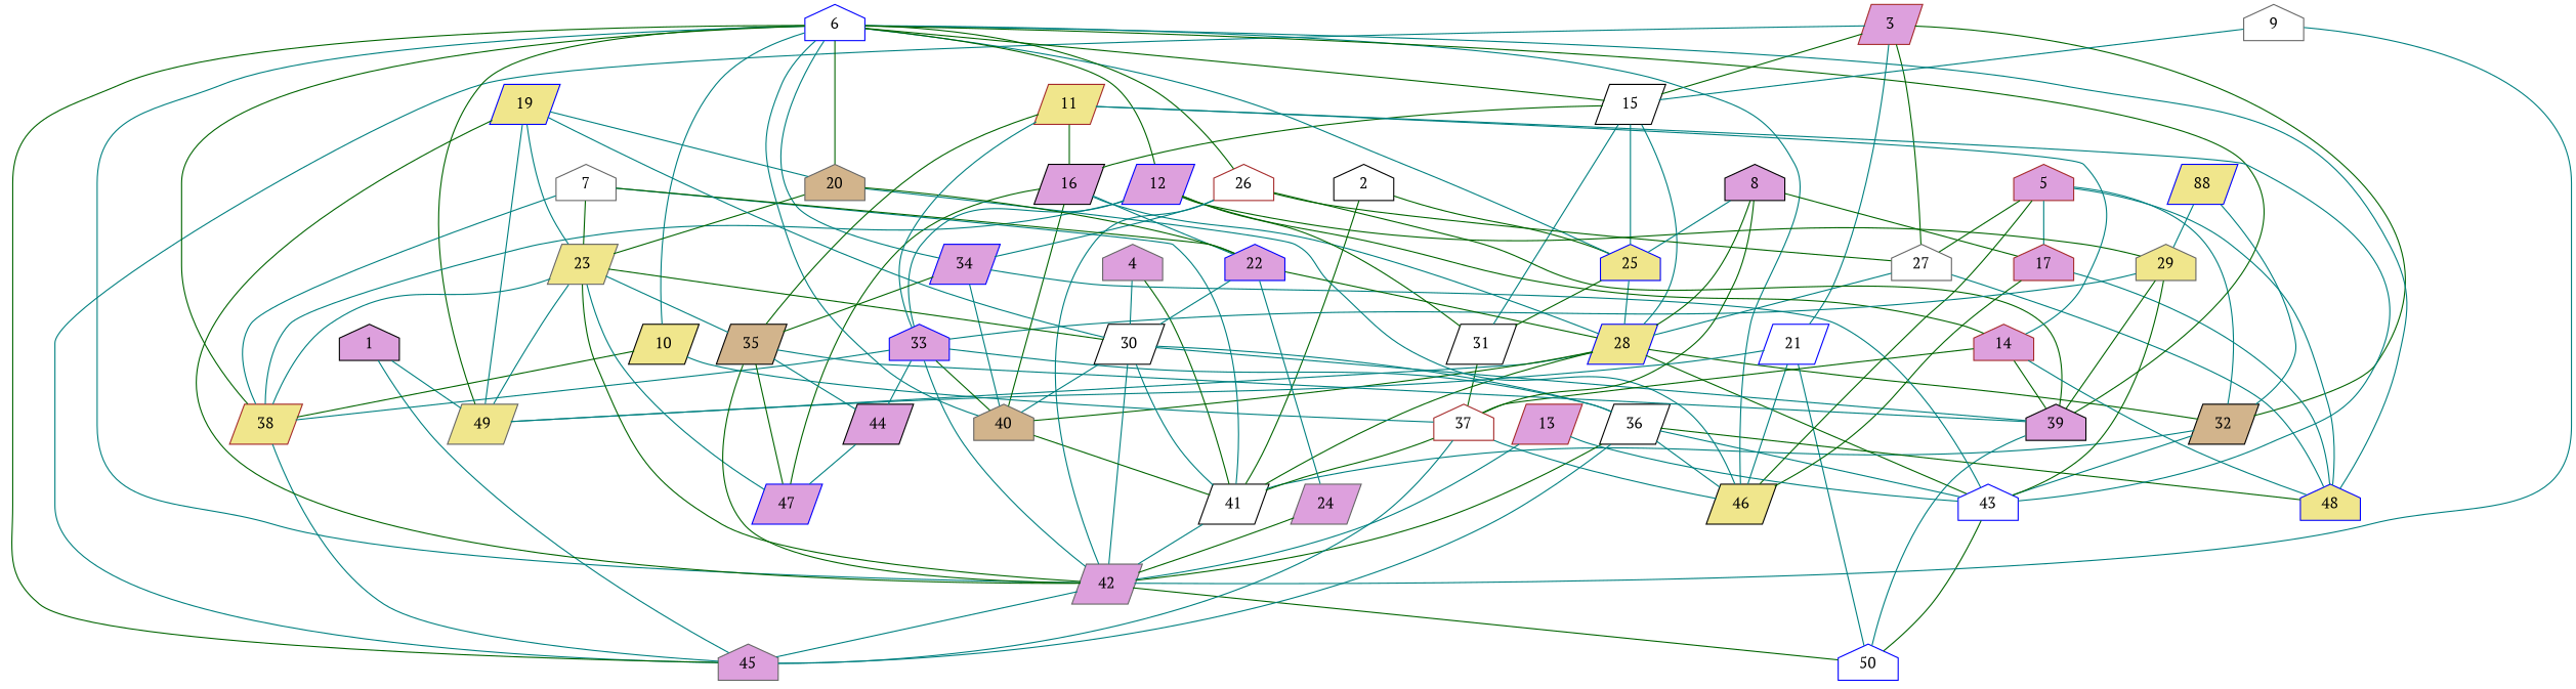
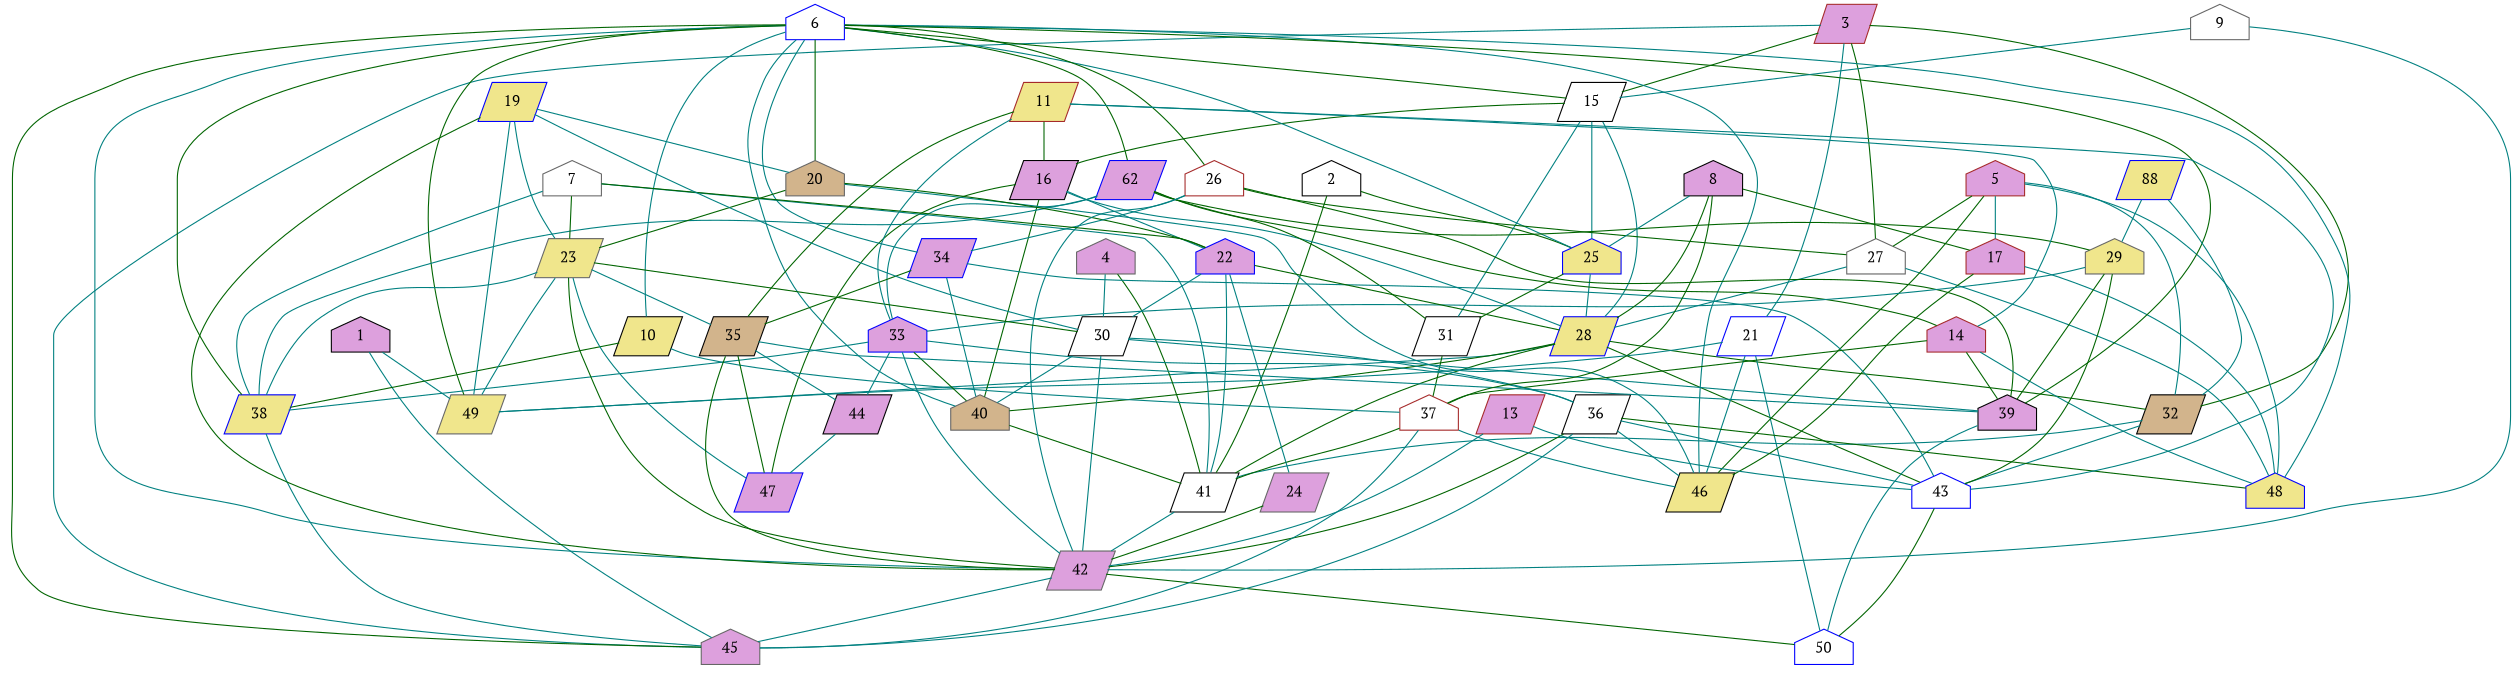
  graph {
    fontname="PT Serif"
    node [color=black fillcolor=plum fontname="PT Serif" shape=parallelogram style=filled]
    edge [color=teal fontname="PT Serif" weight=1.0]
    1 [shape=house]
    45 [color=gray40 shape=house]
    49 [color=gray40 fillcolor=khaki]
    2 [fillcolor=white shape=house]
    25 [color=blue fillcolor=khaki shape=house]
    41 [fillcolor=white]
    28 [color=blue fillcolor=khaki]
    31 [fillcolor=white]
    42 [color=gray40]
    3 [color=brown]
    15 [fillcolor=white]
    21 [color=blue fillcolor=white]
    27 [color=gray40 fillcolor=white shape=house]
    32 [fillcolor=tan]
    16
    46 [fillcolor=khaki]
    50 [color=blue fillcolor=white shape=house]
    48 [color=blue fillcolor=khaki shape=house]
    43 [color=blue fillcolor=white shape=house]
    4 [color=gray40 shape=house]
    30 [fillcolor=white]
    39 [shape=house]
    40 [color=gray40 fillcolor=tan shape=house]
    36 [fillcolor=white]
    5 [color=brown shape=house]
    17 [color=brown shape=house]
    6 [color=blue fillcolor=white shape=house]
    10 [fillcolor=khaki]
-   12 [color=blue]
+   12 [color=blue label=62]
    20 [color=gray40 fillcolor=tan shape=house]
    26 [color=brown fillcolor=white shape=house]
    34 [color=blue]
-   38 [color=brown fillcolor=khaki]
+   38 [color=blue fillcolor=khaki]
    37 [color=brown fillcolor=white shape=house]
    14 [color=brown shape=house]
    33 [color=blue shape=house]
    29 [color=gray40 fillcolor=khaki shape=house]
    22 [color=blue shape=house]
    23 [color=gray40 fillcolor=khaki]
    35 [fillcolor=tan]
    7 [color=gray40 fillcolor=white shape=house]
    24 [color=gray40]
    47 [color=blue]
    8 [shape=house]
    9 [color=gray40 fillcolor=white shape=house]
    11 [color=brown fillcolor=khaki]
    44
    13 [color=brown]
    n49 [color=blue fillcolor=khaki label=88]
    19 [color=blue fillcolor=khaki]
    1 -- 45
    1 -- 49
    2 -- 25 [color=darkgreen]
    2 -- 41 [color=darkgreen]
    25 -- 28
    25 -- 31 [color=darkgreen]
    41 -- 42
    28 -- 49
    28 -- 41 [color=darkgreen]
    28 -- 32 [color=darkgreen]
    28 -- 43 [color=darkgreen]
    28 -- 40 [color=darkgreen]
    31 -- 37 [color=darkgreen]
    42 -- 45
    42 -- 50 [color=darkgreen weight=2.0]
    3 -- 45
    3 -- 15 [color=darkgreen]
    3 -- 21
    3 -- 27 [color=darkgreen]
    3 -- 32 [color=darkgreen]
    15 -- 25 [weight=2.0]
    15 -- 28
    15 -- 31
    15 -- 16 [color=darkgreen]
    21 -- 49
    21 -- 46
    21 -- 50
    27 -- 28
    27 -- 48
    32 -- 41
    32 -- 43
    16 -- 28
    16 -- 40 [color=darkgreen]
    16 -- 22
    16 -- 47 [color=darkgreen]
    43 -- 50 [color=darkgreen]
    4 -- 41 [color=darkgreen]
    4 -- 30
-   30 -- 41
+   22 -- 41
    30 -- 42
    30 -- 39
    30 -- 40
    30 -- 36
    39 -- 50
    40 -- 41 [color=darkgreen weight=2.0]
    36 -- 45 [weight=2.0]
    36 -- 42 [color=darkgreen]
    36 -- 46
    36 -- 48 [color=darkgreen]
    36 -- 43
    5 -- 27 [color=darkgreen]
    5 -- 32
    5 -- 46 [color=darkgreen]
    5 -- 48
    5 -- 17
    17 -- 46 [color=darkgreen]
    17 -- 48
    6 -- 45 [color=darkgreen]
    6 -- 49 [color=darkgreen]
    6 -- 25
    6 -- 42
    6 -- 15 [color=darkgreen]
    6 -- 46
    6 -- 48
    6 -- 39 [color=darkgreen]
    6 -- 40
    6 -- 10
    6 -- 12 [color=darkgreen]
    6 -- 20 [color=darkgreen]
    6 -- 26 [color=darkgreen]
    6 -- 34
    6 -- 38 [color=darkgreen]
    10 -- 38 [color=darkgreen]
    10 -- 37
    12 -- 31 [color=darkgreen]
    12 -- 38
    12 -- 14 [color=darkgreen]
    12 -- 33
    12 -- 29 [color=darkgreen]
    20 -- 46
    20 -- 22 [color=darkgreen]
    20 -- 23 [color=darkgreen]
    26 -- 42
    26 -- 27 [color=darkgreen]
    26 -- 39 [color=darkgreen]
    26 -- 34
    34 -- 43
    34 -- 40
    34 -- 35 [color=darkgreen]
    38 -- 45
    37 -- 45
    37 -- 41 [color=darkgreen]
    37 -- 46
    14 -- 48
    14 -- 39 [color=darkgreen]
    14 -- 37 [color=darkgreen]
    33 -- 42
    33 -- 40 [color=darkgreen]
    33 -- 36
    33 -- 38
    33 -- 44
    29 -- 43 [color=darkgreen]
    29 -- 39 [color=darkgreen]
    29 -- 33
    22 -- 28 [color=darkgreen]
    22 -- 30
    22 -- 24
    23 -- 49
    23 -- 42 [color=darkgreen]
    23 -- 30 [color=darkgreen]
    23 -- 38
    23 -- 35
    23 -- 47
    35 -- 42 [color=darkgreen]
    35 -- 39
    35 -- 47 [color=darkgreen]
    35 -- 44
    7 -- 41
    7 -- 38
    7 -- 22 [color=darkgreen]
    7 -- 23 [color=darkgreen]
    24 -- 42 [color=darkgreen]
    8 -- 25
    8 -- 28 [color=darkgreen]
    8 -- 17 [color=darkgreen]
    8 -- 37 [color=darkgreen]
    9 -- 42
    9 -- 15
    11 -- 16 [color=darkgreen]
    11 -- 43
    11 -- 14
    11 -- 33
    11 -- 35 [color=darkgreen]
    44 -- 47
    13 -- 42
    13 -- 43
    n49 -- 32
    n49 -- 29
    19 -- 49
    19 -- 42 [color=darkgreen]
    19 -- 30
    19 -- 20
    19 -- 23
  }
